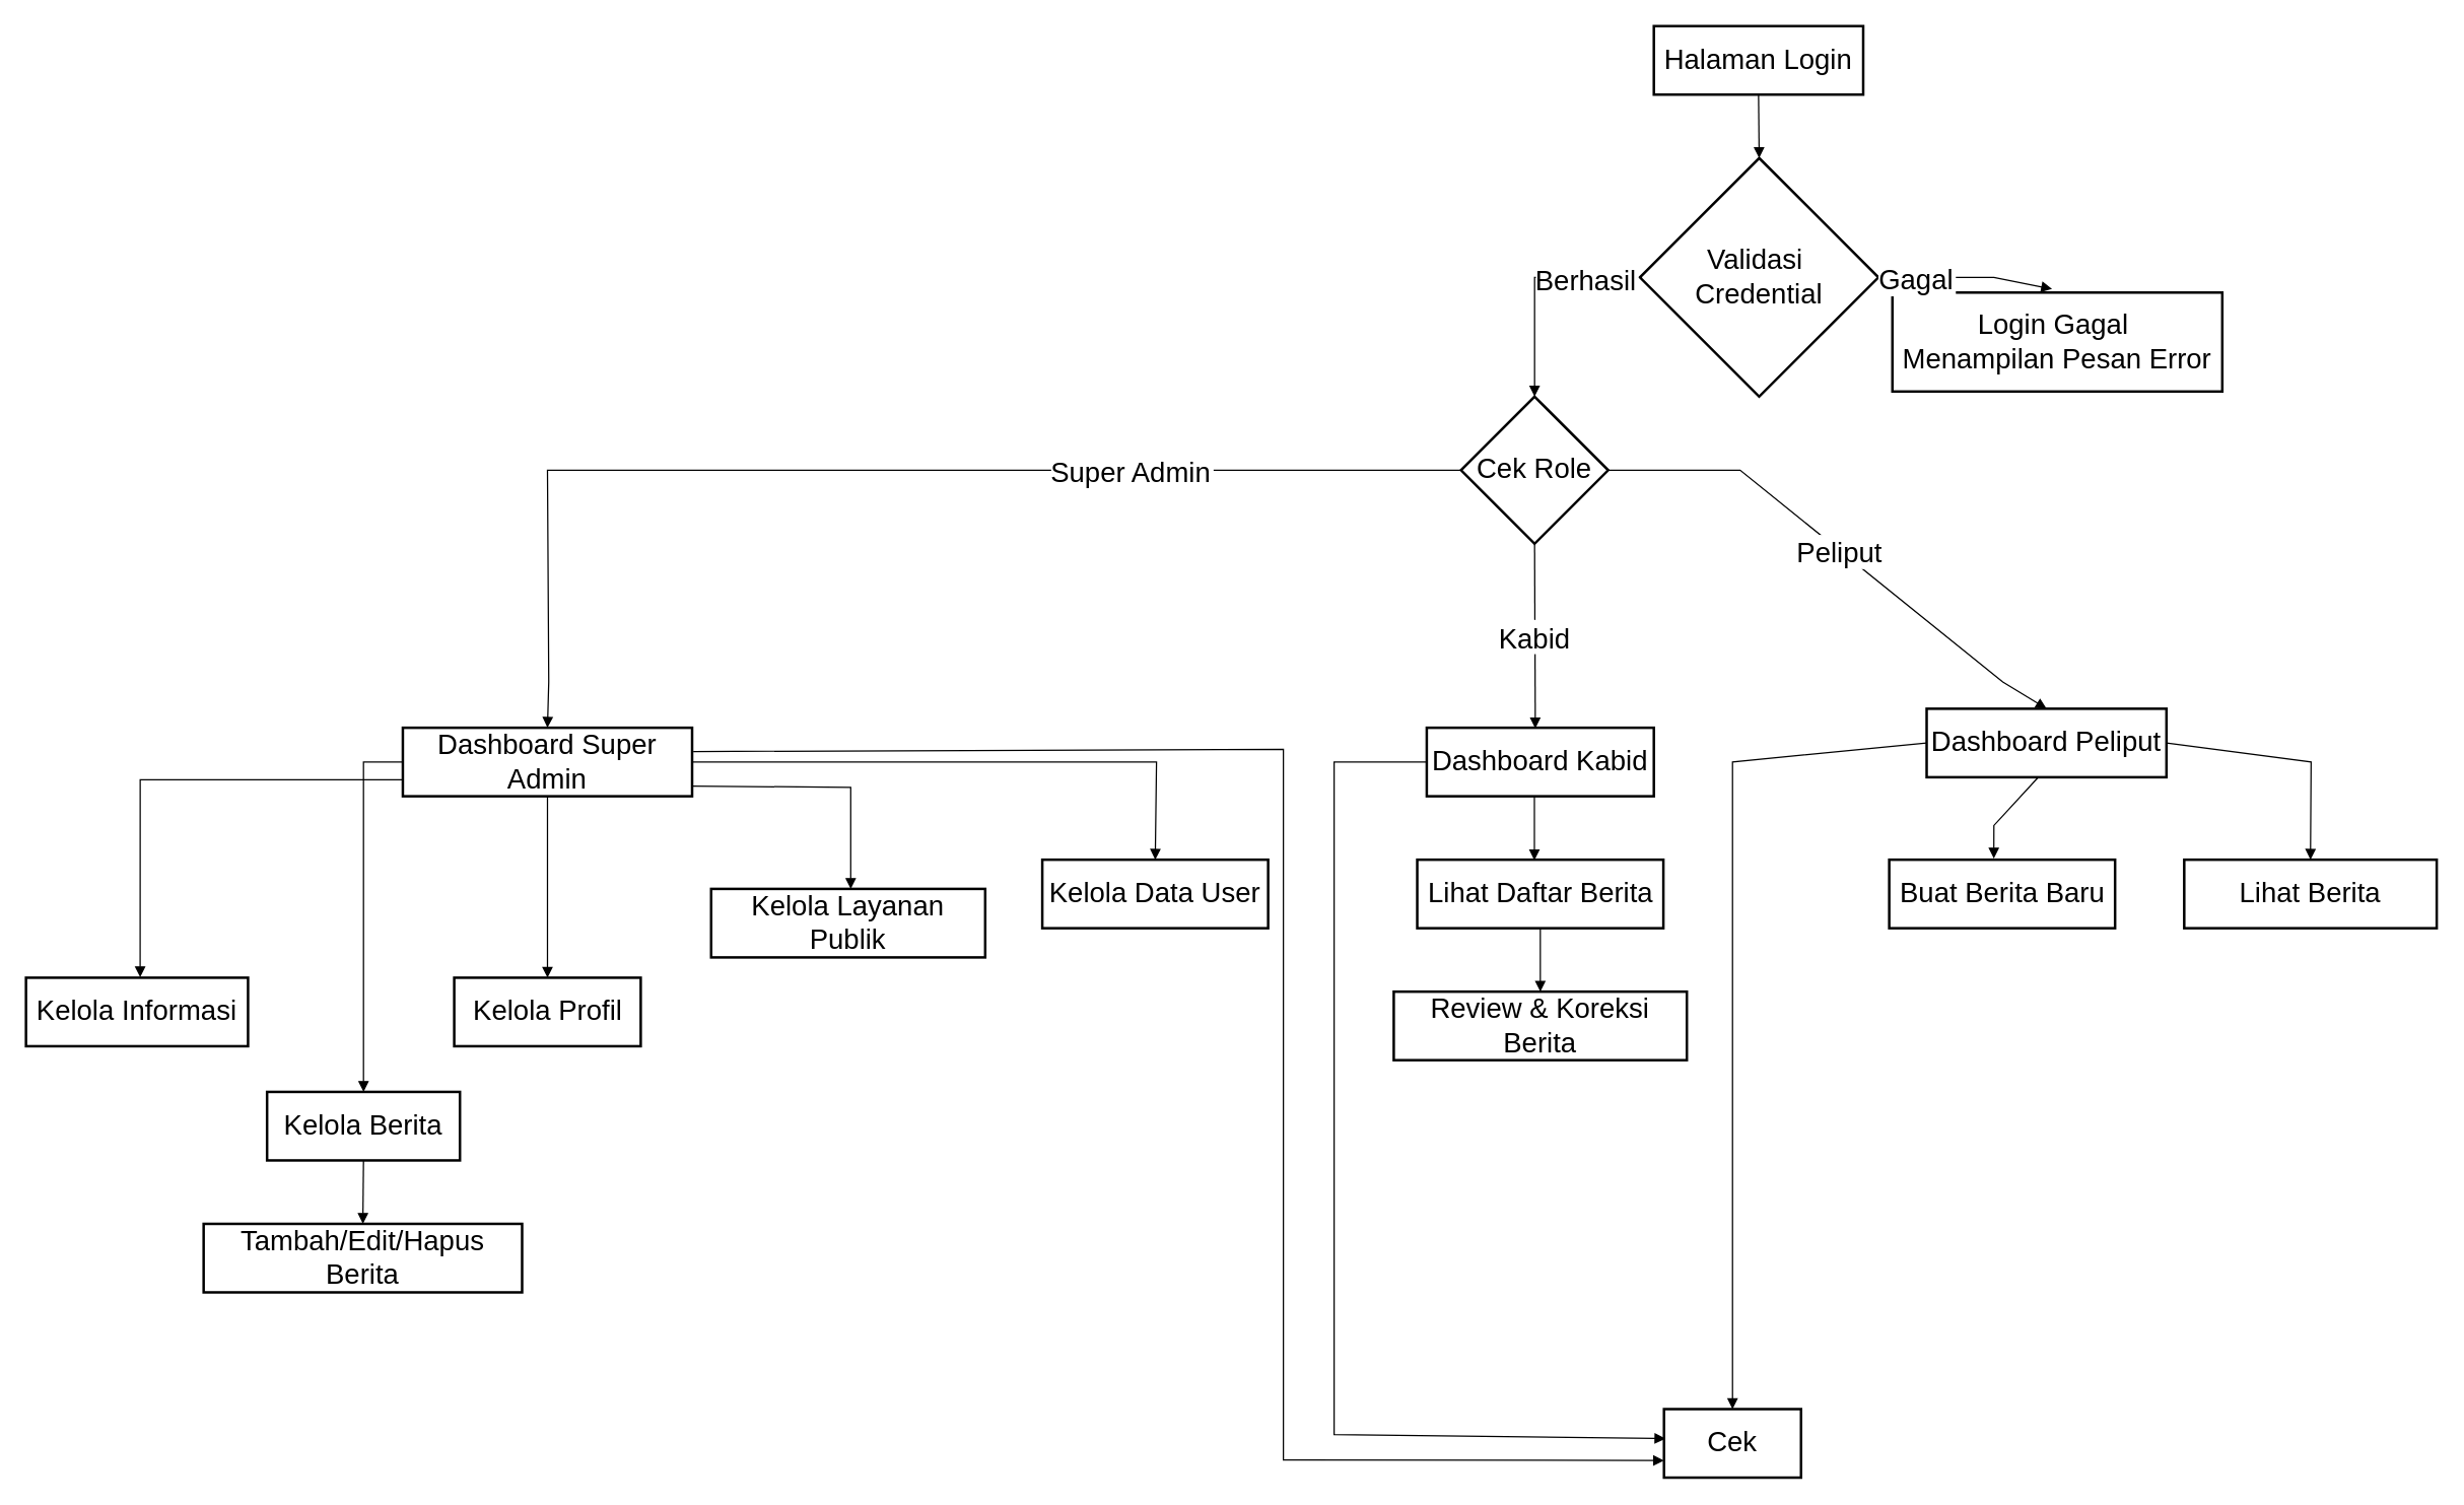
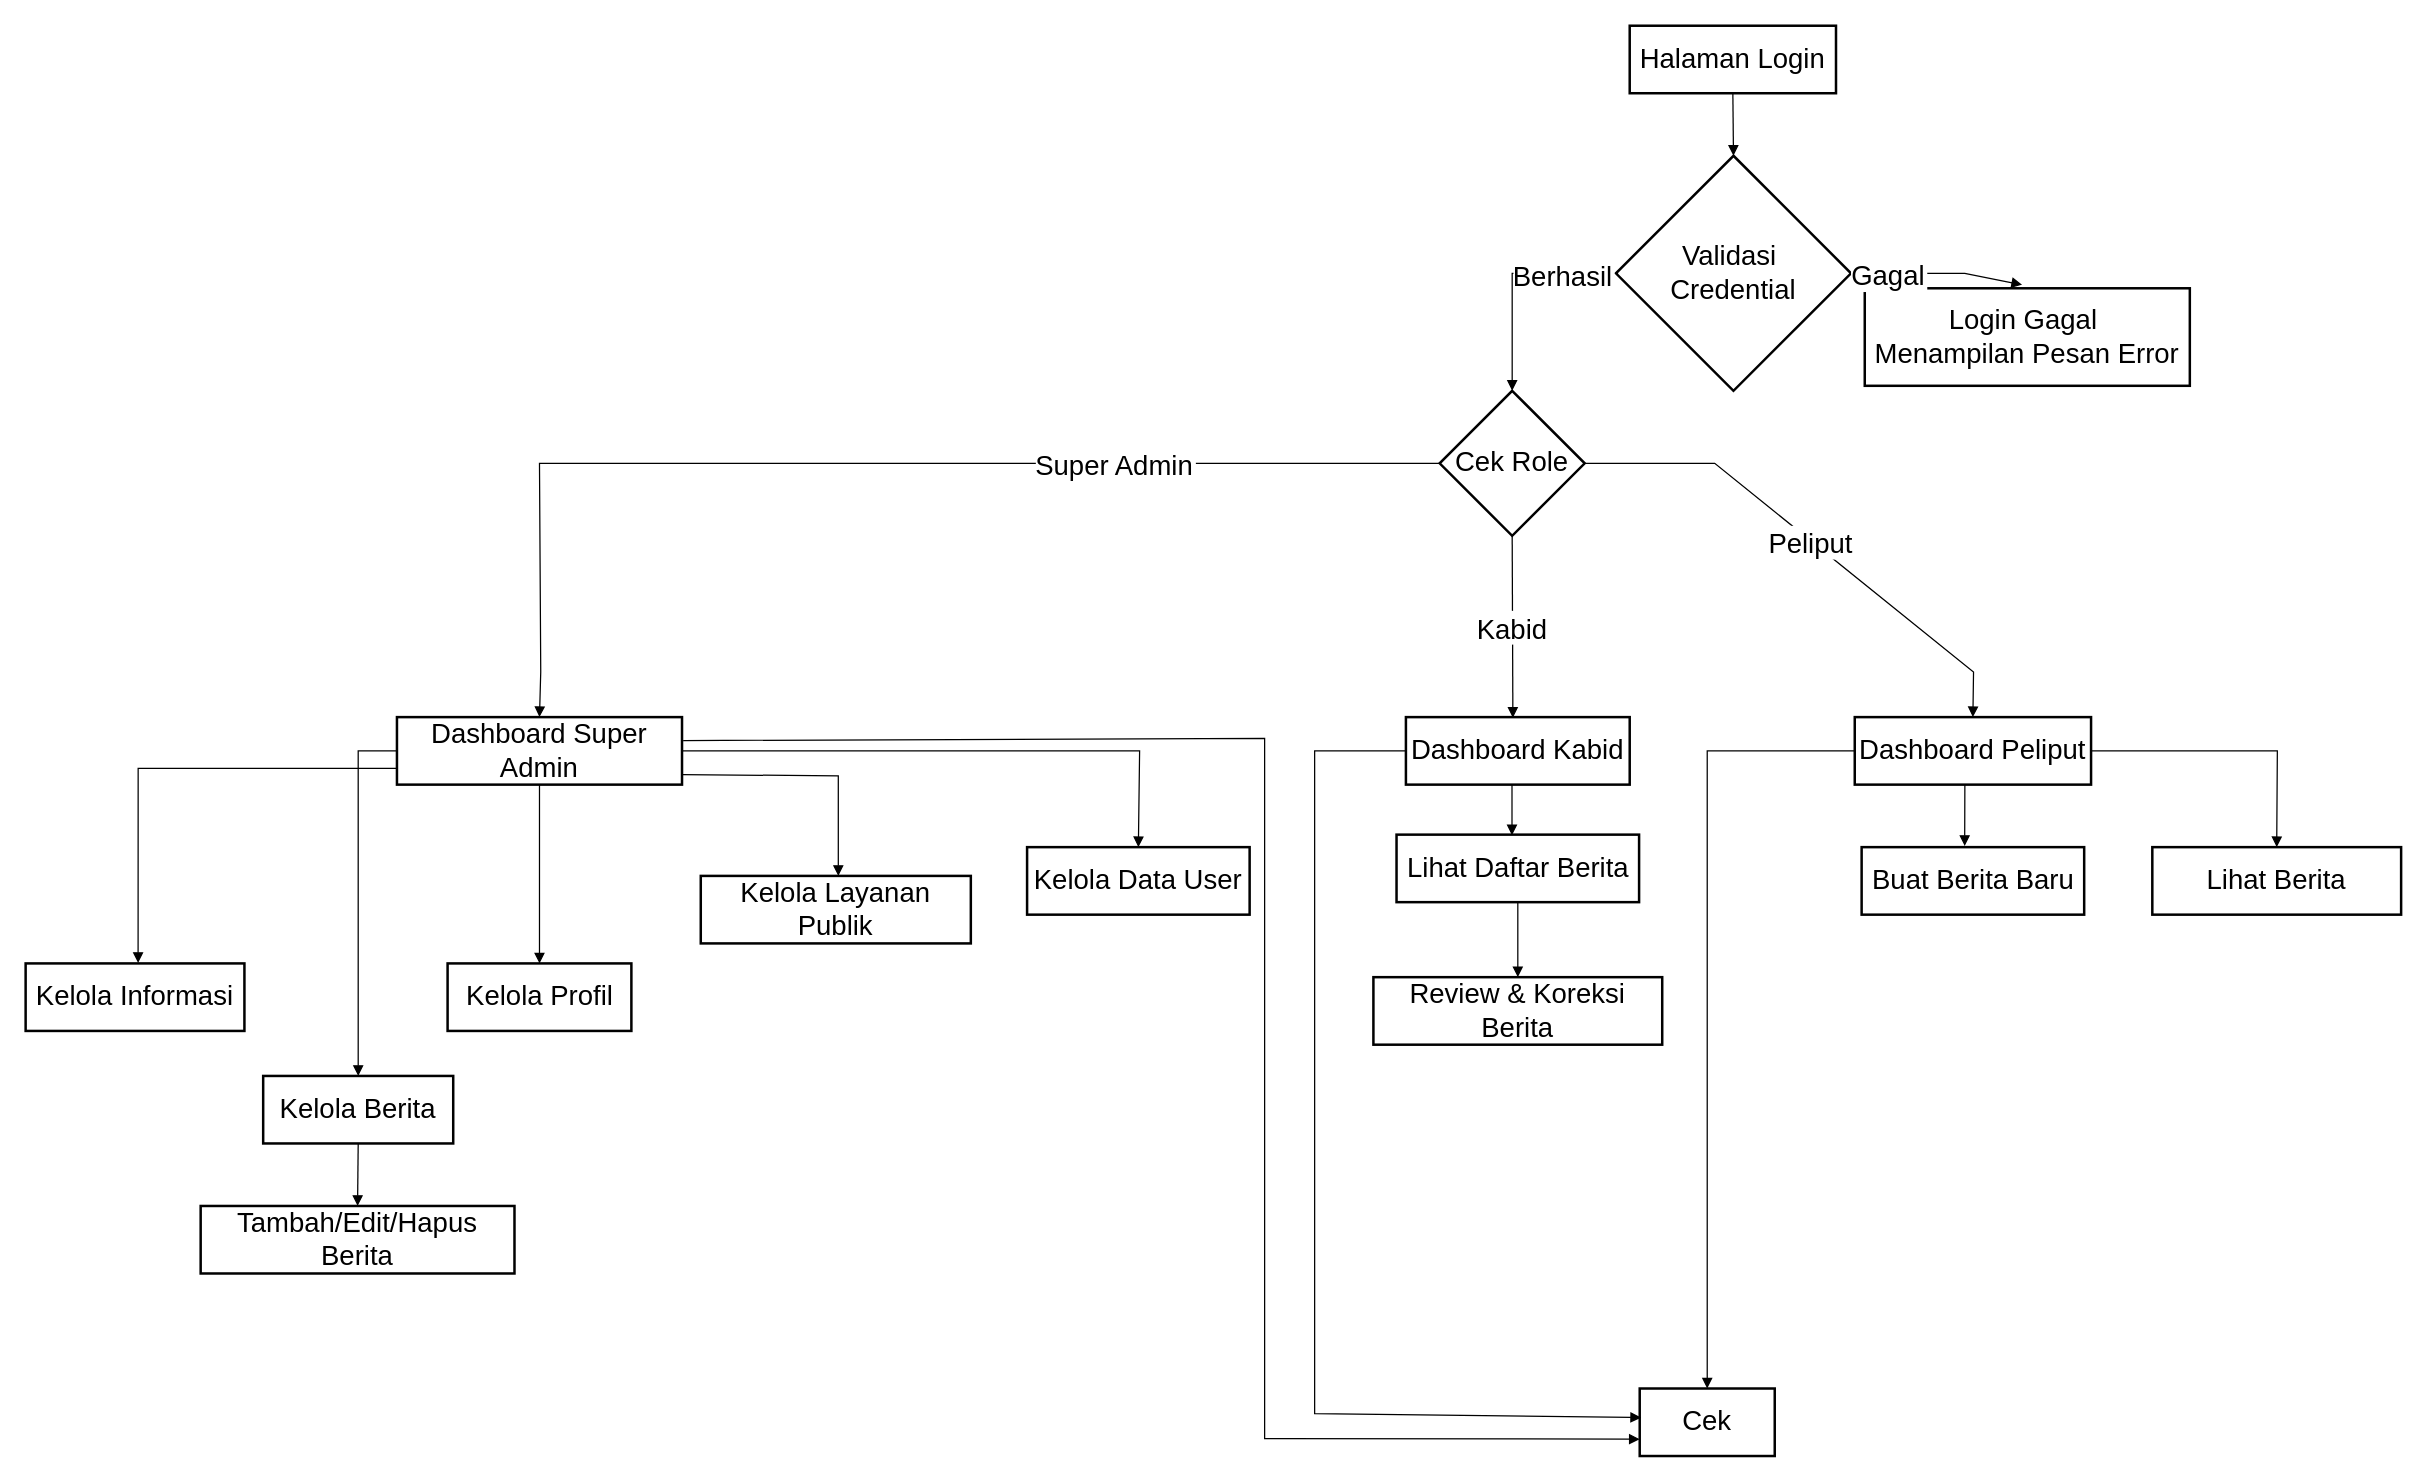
  <mxCell id="0" />
  <mxCell id="1" parent="0" />
  <mxCell id="2" value="Halaman Login" style="whiteSpace=wrap;strokeWidth=2;fontSize=22;" parent="1" vertex="1"><mxGeometry x="1303" y="20" width="165" height="54" as="geometry" /></mxCell>
  <mxCell id="3" value="Validasi &#10;Credential" style="rhombus;strokeWidth=2;whiteSpace=wrap;fontSize=22;" parent="1" vertex="1"><mxGeometry x="1292" y="124" width="188" height="188" as="geometry" /></mxCell>
  <mxCell id="4" value="Cek Role" style="rhombus;strokeWidth=2;whiteSpace=wrap;fontSize=22;" parent="1" vertex="1"><mxGeometry x="1151" y="312" width="116" height="116" as="geometry" /></mxCell>
  <mxCell id="5" value="Login Gagal &#10;Menampilan Pesan Error" style="whiteSpace=wrap;strokeWidth=2;fontSize=22;" parent="1" vertex="1"><mxGeometry x="1491" y="230" width="260" height="78" as="geometry" /></mxCell>
  <mxCell id="6" value="Dashboard Super Admin" style="whiteSpace=wrap;strokeWidth=2;fontSize=22;" parent="1" vertex="1"><mxGeometry x="317" y="573" width="228" height="54" as="geometry" /></mxCell>
  <mxCell id="7" value="Dashboard Kabid" style="whiteSpace=wrap;strokeWidth=2;fontSize=22;" parent="1" vertex="1"><mxGeometry x="1124" y="573" width="179" height="54" as="geometry" /></mxCell>
- <mxCell id="8" value="Dashboard Peliput" style="whiteSpace=wrap;strokeWidth=2;fontSize=22;" parent="1" vertex="1"><mxGeometry x="1518" y="558" width="189" height="54" as="geometry" /></mxCell>
+ <mxCell id="8" value="Dashboard Peliput" style="whiteSpace=wrap;strokeWidth=2;fontSize=22;" parent="1" vertex="1"><mxGeometry x="1483" y="573" width="189" height="54" as="geometry" /></mxCell>
  <mxCell id="9" value="Kelola Berita" style="whiteSpace=wrap;strokeWidth=2;fontSize=22;" parent="1" vertex="1"><mxGeometry x="210" y="860" width="152" height="54" as="geometry" /></mxCell>
  <mxCell id="10" value="Kelola Informasi" style="whiteSpace=wrap;strokeWidth=2;fontSize=22;" parent="1" vertex="1"><mxGeometry x="20" y="770" width="175" height="54" as="geometry" /></mxCell>
  <mxCell id="11" value="Kelola Profil" style="whiteSpace=wrap;strokeWidth=2;fontSize=22;" parent="1" vertex="1"><mxGeometry x="357.5" y="770" width="147" height="54" as="geometry" /></mxCell>
  <mxCell id="12" value="Kelola Layanan Publik" style="whiteSpace=wrap;strokeWidth=2;fontSize=22;" parent="1" vertex="1"><mxGeometry x="560" y="700" width="216" height="54" as="geometry" /></mxCell>
  <mxCell id="13" value="Kelola Data User" style="whiteSpace=wrap;strokeWidth=2;fontSize=22;" parent="1" vertex="1"><mxGeometry x="821" y="677" width="178" height="54" as="geometry" /></mxCell>
  <mxCell id="14" value="Tambah/Edit/Hapus Berita" style="whiteSpace=wrap;strokeWidth=2;fontSize=22;" parent="1" vertex="1"><mxGeometry x="160" y="964" width="251" height="54" as="geometry" /></mxCell>
- <mxCell id="15" value="Lihat Daftar Berita" style="whiteSpace=wrap;strokeWidth=2;fontSize=22;" parent="1" vertex="1"><mxGeometry x="1116.5" y="677" width="194" height="54" as="geometry" /></mxCell>
+ <mxCell id="15" value="Lihat Daftar Berita" style="whiteSpace=wrap;strokeWidth=2;fontSize=22;" parent="1" vertex="1"><mxGeometry x="1116.5" y="667" width="194" height="54" as="geometry" /></mxCell>
  <mxCell id="16" value="Review &amp; Koreksi Berita" style="whiteSpace=wrap;strokeWidth=2;fontSize=22;" parent="1" vertex="1"><mxGeometry x="1098" y="781" width="231" height="54" as="geometry" /></mxCell>
  <mxCell id="17" value="Buat Berita Baru" style="whiteSpace=wrap;strokeWidth=2;fontSize=22;" parent="1" vertex="1"><mxGeometry x="1488.5" y="677" width="178" height="54" as="geometry" /></mxCell>
  <mxCell id="18" value="Lihat Berita" style="whiteSpace=wrap;strokeWidth=2;fontSize=22;" parent="1" vertex="1"><mxGeometry x="1721" y="677" width="199" height="54" as="geometry" /></mxCell>
  <mxCell id="19" value="Cek" style="whiteSpace=wrap;strokeWidth=2;fontSize=22;" parent="1" vertex="1"><mxGeometry x="1311" y="1110" width="108" height="54" as="geometry" /></mxCell>
  <mxCell id="20" value="" style="curved=1;startArrow=none;endArrow=block;exitX=0.5;exitY=1;entryX=0.5;entryY=0;rounded=0;fontSize=22;" parent="1" source="2" target="3" edge="1"><mxGeometry relative="1" as="geometry"><Array as="points" /></mxGeometry></mxCell>
  <mxCell id="21" value="Berhasil" style="curved=0;startArrow=none;endArrow=block;rounded=0;exitX=0.009;exitY=0.5;exitDx=0;exitDy=0;exitPerimeter=0;entryX=0.5;entryY=0;entryDx=0;entryDy=0;fontSize=22;" parent="1" source="3" target="4" edge="1"><mxGeometry x="-0.511" y="1" relative="1" as="geometry"><Array as="points"><mxPoint x="1209" y="218" /></Array><mxPoint x="1291" y="220" as="sourcePoint" /><mxPoint x="1209" y="310" as="targetPoint" /><mxPoint as="offset" /></mxGeometry></mxCell>
  <mxCell id="22" value="Gagal" style="curved=0;startArrow=none;endArrow=block;exitX=1;exitY=0.5;entryX=0.484;entryY=-0.036;rounded=0;exitDx=0;exitDy=0;entryDx=0;entryDy=0;entryPerimeter=0;fontSize=22;" parent="1" source="3" target="5" edge="1"><mxGeometry x="-0.569" relative="1" as="geometry"><Array as="points"><mxPoint x="1571" y="218" /></Array><mxPoint as="offset" /></mxGeometry></mxCell>
  <mxCell id="23" value="Super Admin" style="curved=0;startArrow=none;endArrow=block;exitX=0;exitY=0.5;entryX=0.5;entryY=0;rounded=0;exitDx=0;exitDy=0;fontSize=22;" parent="1" source="4" target="6" edge="1"><mxGeometry x="-0.437" relative="1" as="geometry"><Array as="points"><mxPoint x="431" y="370" /><mxPoint x="432" y="537" /></Array><mxPoint as="offset" /></mxGeometry></mxCell>
  <mxCell id="24" value="Kabid" style="curved=0;startArrow=none;endArrow=block;exitX=0.5;exitY=1;entryX=0.478;entryY=0.011;rounded=0;exitDx=0;exitDy=0;entryDx=0;entryDy=0;entryPerimeter=0;fontSize=22;" parent="1" source="4" target="7" edge="1"><mxGeometry relative="1" as="geometry"><Array as="points" /></mxGeometry></mxCell>
  <mxCell id="25" value="Peliput" style="curved=0;startArrow=none;endArrow=block;exitX=1;exitY=0.5;entryX=0.5;entryY=0;rounded=0;exitDx=0;exitDy=0;fontSize=22;" parent="1" source="4" target="8" edge="1"><mxGeometry relative="1" as="geometry"><Array as="points"><mxPoint x="1371" y="370" /><mxPoint x="1578" y="537" /></Array></mxGeometry></mxCell>
  <mxCell id="26" value="" style="curved=0;startArrow=none;endArrow=block;exitX=0;exitY=0.5;entryX=0.5;entryY=0;rounded=0;exitDx=0;exitDy=0;fontSize=22;" parent="1" source="6" target="9" edge="1"><mxGeometry relative="1" as="geometry"><Array as="points"><mxPoint x="286" y="600" /><mxPoint x="286" y="740" /></Array></mxGeometry></mxCell>
  <mxCell id="27" value="" style="curved=0;startArrow=none;endArrow=block;exitX=0;exitY=0.76;entryX=0.514;entryY=-0.007;rounded=0;entryDx=0;entryDy=0;entryPerimeter=0;fontSize=22;" parent="1" source="6" target="10" edge="1"><mxGeometry relative="1" as="geometry"><Array as="points"><mxPoint x="110" y="614" /></Array></mxGeometry></mxCell>
  <mxCell id="28" value="" style="curved=1;startArrow=none;endArrow=block;exitX=0.5;exitY=1;entryX=0.5;entryY=0;rounded=0;fontSize=22;" parent="1" source="6" target="11" edge="1"><mxGeometry relative="1" as="geometry"><Array as="points" /></mxGeometry></mxCell>
  <mxCell id="29" value="" style="curved=0;startArrow=none;endArrow=block;rounded=0;exitX=1.001;exitY=0.851;exitDx=0;exitDy=0;exitPerimeter=0;fontSize=22;" parent="1" source="6" edge="1"><mxGeometry relative="1" as="geometry"><Array as="points"><mxPoint x="670" y="620" /></Array><mxPoint x="551" y="620" as="sourcePoint" /><mxPoint x="670" y="700" as="targetPoint" /></mxGeometry></mxCell>
  <mxCell id="30" value="" style="curved=0;startArrow=none;endArrow=block;exitX=1;exitY=0.5;entryX=0.5;entryY=0;rounded=0;exitDx=0;exitDy=0;fontSize=22;" parent="1" source="6" target="13" edge="1"><mxGeometry relative="1" as="geometry"><Array as="points"><mxPoint x="911" y="600" /></Array></mxGeometry></mxCell>
  <mxCell id="31" value="" style="curved=1;startArrow=none;endArrow=block;exitX=0.5;exitY=1;entryX=0.5;entryY=0;rounded=0;fontSize=22;" parent="1" source="9" target="14" edge="1"><mxGeometry relative="1" as="geometry"><Array as="points" /></mxGeometry></mxCell>
  <mxCell id="32" value="" style="curved=1;startArrow=none;endArrow=block;exitX=0.5;exitY=1;entryX=0.5;entryY=0;rounded=0;fontSize=22;" parent="1" source="15" target="16" edge="1"><mxGeometry relative="1" as="geometry"><Array as="points" /></mxGeometry></mxCell>
  <mxCell id="33" value="" style="curved=0;startArrow=none;endArrow=block;exitX=0.466;exitY=0.998;entryX=0.463;entryY=-0.017;rounded=0;exitDx=0;exitDy=0;entryDx=0;entryDy=0;exitPerimeter=0;entryPerimeter=0;fontSize=22;" parent="1" source="8" target="17" edge="1"><mxGeometry relative="1" as="geometry"><Array as="points"><mxPoint x="1571" y="650" /></Array></mxGeometry></mxCell>
  <mxCell id="34" value="" style="curved=0;startArrow=none;endArrow=block;exitX=1;exitY=0.5;entryX=0.5;entryY=0;rounded=0;exitDx=0;exitDy=0;entryDx=0;entryDy=0;fontSize=22;" parent="1" source="8" target="18" edge="1"><mxGeometry relative="1" as="geometry"><Array as="points"><mxPoint x="1821" y="600" /></Array></mxGeometry></mxCell>
  <mxCell id="35" value="" style="curved=0;startArrow=none;endArrow=block;exitX=1.004;exitY=0.347;entryX=0;entryY=0.75;rounded=0;exitDx=0;exitDy=0;exitPerimeter=0;entryDx=0;entryDy=0;fontSize=22;" parent="1" source="6" target="19" edge="1"><mxGeometry relative="1" as="geometry"><Array as="points"><mxPoint x="1011" y="590" /><mxPoint x="1011" y="1150" /></Array></mxGeometry></mxCell>
  <mxCell id="36" value="" style="curved=0;startArrow=none;endArrow=block;exitX=0;exitY=0.5;entryX=0.01;entryY=0.431;rounded=0;exitDx=0;exitDy=0;entryDx=0;entryDy=0;entryPerimeter=0;fontSize=22;" parent="1" source="7" target="19" edge="1"><mxGeometry relative="1" as="geometry"><Array as="points"><mxPoint x="1051" y="600" /><mxPoint x="1051" y="1130" /></Array></mxGeometry></mxCell>
  <mxCell id="37" value="" style="curved=0;startArrow=none;endArrow=block;exitX=0;exitY=0.5;rounded=0;exitDx=0;exitDy=0;entryX=0.5;entryY=0;entryDx=0;entryDy=0;fontSize=22;" parent="1" source="8" target="19" edge="1"><mxGeometry relative="1" as="geometry"><Array as="points"><mxPoint x="1365" y="600" /></Array><mxPoint x="1431" y="1140" as="targetPoint" /></mxGeometry></mxCell>
  <mxCell id="38" value="" style="curved=0;startArrow=none;endArrow=block;exitX=0.474;exitY=0.992;entryX=0.476;entryY=0.009;rounded=0;exitDx=0;exitDy=0;entryDx=0;entryDy=0;exitPerimeter=0;entryPerimeter=0;fontSize=22;" parent="1" source="7" target="15" edge="1"><mxGeometry relative="1" as="geometry"><Array as="points"><mxPoint x="1208.85" y="651" /></Array><mxPoint x="1208.85" y="628" as="sourcePoint" /><mxPoint x="1208.85" y="677" as="targetPoint" /></mxGeometry></mxCell>
